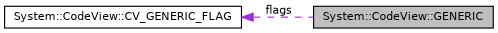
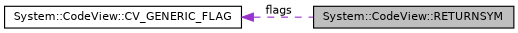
  digraph {
    rankdir=LR
    node [color=black fontname=Helvetica fontsize=10 shape=record style=filled]
-   n1 [fillcolor=grey75 fontcolor=black height=0.2 label="System::CodeView::GENERIC" width=0.4]
+   n1 [fillcolor=grey75 fontcolor=black height=0.2 label="System::CodeView::RETURNSYM" width=0.4]
    n2 [fillcolor=white height=0.2 label="System::CodeView::CV_GENERIC_FLAG" width=0.4]
    n2 -> n1 [color=darkorchid3 dir=back fontname=Helvetica fontsize=10 label=" flags" labelfontname=Helvetica labelfontsize=10 style=dashed]
  }
